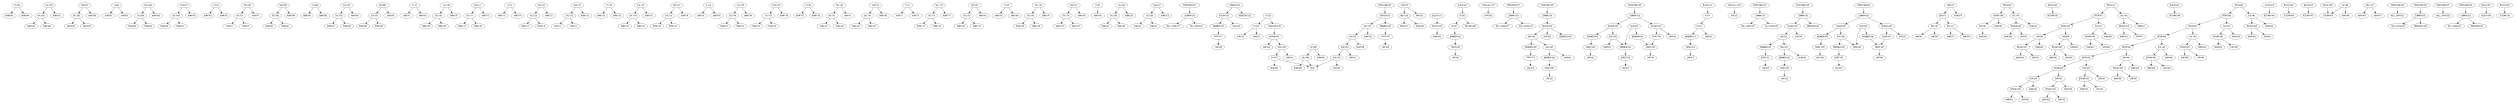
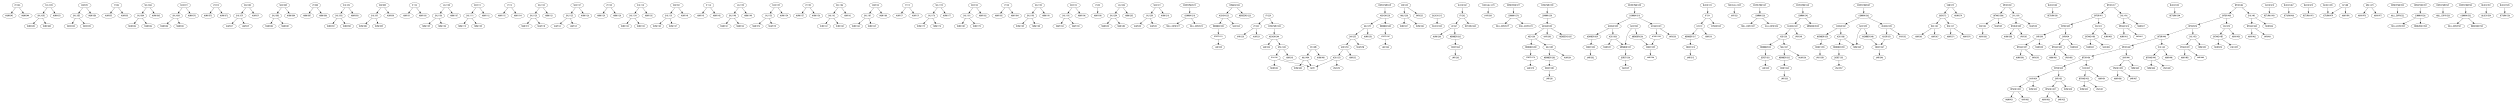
  digraph {
    fontname="Roboto Condensed"
    node [fontname="Roboto Condensed"]
    edge [fontname="Roboto Condensed"]
    LT1046
    NUM1045
    NUM1044
    SHL1050
    NUM1049
    NUM1048
    SHL1052
    NUM1051
    SHL1055
    NUM1054
    NUM1053
    SHR1057
    NUM1056
    LT1060
    NUM1059
    NUM1058
    SHL1064
    NUM1063
    NUM1062
    SHL1066
    NUM1065
    SHL1069
    NUM1068
    NUM1067
    SHR1071
    NUM1070
    LT1074
    NUM1073
    NUM1072
    SHL1078
    NUM1077
    NUM1076
    SHL1080
    NUM1079
    SHL1083
    NUM1082
    NUM1081
    SHR1085
    NUM1084
    LT1088
    NUM1087
    NUM1086
    SHL1092
    NUM1091
    NUM1090
    SHL1094
    NUM1093
    SHL1097
    NUM1096
    NUM1095
    SHR1099
    NUM1098
    LT1102
    NUM1101
    NUM1100
    SHL1106
    NUM1105
    NUM1104
    SHL1108
    NUM1107
    SHL1111
    NUM1110
    NUM1109
    SHR1113
    NUM1112
    LT1116
    NUM1115
    NUM1114
    SHL1120
    NUM1119
    NUM1118
    SHL1122
    NUM1121
    SHL1125
    NUM1124
    NUM1123
    SHR1127
    NUM1126
    LT1130
    NUM1129
    NUM1128
    SHL1134
    NUM1133
    NUM1132
    SHL1136
    NUM1135
    SHL1139
    NUM1138
    NUM1137
    SHR1141
    NUM1140
    LT1144
    NUM1143
    NUM1142
    SHL1148
    NUM1147
    NUM1146
    SHL1150
    NUM1149
    SHL1153
    NUM1152
    NUM1151
    SHR1155
    NUM1154
    LT1158
    NUM1157
    NUM1156
    SHL1162
    NUM1161
    NUM1160
    SHL1164
    NUM1163
    SHL1167
    NUM1166
    NUM1165
    SHR1169
    NUM1168
    LT1172
    NUM1171
    NUM1170
    SHL1176
    NUM1175
    NUM1174
    SHL1178
    NUM1177
    SHL1181
    NUM1180
    NUM1179
    SHR1183
    NUM1182
    LT1186
    NUM1185
    NUM1184
    SHL1190
    NUM1189
    NUM1188
    SHL1192
    NUM1191
    SHL1195
    NUM1194
    NUM1193
    SHR1197
    NUM1196
    LT1200
    NUM1198
    SHL1204
    NUM1203
    NUM1202
    SHL1206
    NUM1205
    SHL1209
    NUM1208
    NUM1207
    SHR1211
    NUM1210
    COMMA1218
    NULL_EXPR1217
    NULL_EXPR1216
    EXPRSTMR1219
    DEREF1221
    VAR1220
    MEMBER1222
    ASSIGN1225
    VAR1224
    COMMA1226
    MEMZERO1223
    LT1232
    VAR1230
    NUM1231
    IF1229
    EXPRSTMR1233
    ASSIGN1244
    MUL1238
    NUM1237
    NUM1236
    ADD1239
    VAR1235
    DIV1241
    NUM1240
    CAST0
    MUL1243
    NUM1242
    VAR1234
    DEREF1247
    VAR1246
    MEMBER1248
    ADD1251
    VAR1250
    ADD1253
    NUM1252
    DIV1255
    NUM1254
    MUL1257
    NUM1256
    ASSIGN1258
    EXPRSTMR1245
    BLOCK1215
    BLOCK1228
    DEREF1264
    VAR1263
    MEMBER1265
    LE1267
    NUM1266
    IF1262
    RETURN1268
    FUNCCALL1273
    VAR1269
    COMMA1276
    NULL_EXPR1275
    NULL_EXPR1274
    EXPRSTMR1277
    DEREF1279
    VAR1278
    MEMBER1280
    DEREF1282
    VAR1281
    MEMBER1283
    MUL1285
    NUM1284
    ADD1286
    ASSIGN1289
    VAR1288
    MEMZERO1287
    COMMA1290
    EXPRSTMR1291
    DEREF1295
    VAR1294
    MEMBER1296
    ADD1298
    MEMBER1307
    ADDR1299
    ASSIGN1301
    VAR1300
    DEREF1303
    VAR1302
    MEMBER1304
    DEREF1306
    VAR1305
    ADD1308
    NUM1297
    ASSIGN1309
    COMMA1310
    EXPRSTMR1293
    BLOCK1261
    DEREF1316
    VAR1315
    MEMBER1317
    LE1319
    NUM1318
    IF1314
+   RETURN1320
    FUNCCALL1325
    VAR1321
    COMMA1328
    NULL_EXPR1327
    NULL_EXPR1326
    EXPRSTMR1329
    DEREF1331
    VAR1330
    MEMBER1332
    DEREF1334
    VAR1333
    MEMBER1335
    MUL1337
    NUM1336
    ADD1338
    ASSIGN1341
    VAR1340
    COMMA1342
    MEMZERO1339
    EXPRSTMR1343
    DEREF1347
    VAR1346
    MEMBER1348
    ADD1350
    NUM1349
    ADDR1351
    ASSIGN1353
    VAR1352
    DEREF1355
    VAR1354
    MEMBER1356
    DEREF1358
    VAR1357
    MEMBER1359
    ADD1360
    ASSIGN1361
    COMMA1362
    EXPRSTMR1345
    BLOCK1313
    MUL1369
    NUM1368
    NUM1367
    MUL1372
    NUM1371
    NUM1370
    SUB1373
    SUB1375
    NUM1374
    SHR1384
    NUM1383
    BITAND1386
    NUM1385
    BITAND1389
    NUM1388
    VAR1387
    SHL1391
    NUM1390
    BITOR1392
    BLOCK1380
    RETURN1381
    BITAND1397
    NUM1396
    VAR1395
    SHR1399
    NUM1398
    BITAND1402
    NUM1401
    VAR1400
    SHR1404
    NUM1403
    BITOR1405
    BITAND1408
    NUM1407
    VAR1406
    SHL1410
    NUM1409
    BITOR1411
    BITAND1414
    NUM1413
    VAR1412
    SHL1416
    NUM1415
    BITOR1417
    BLOCK1393
    RETURN1394
    BITAND1422
    NUM1421
    VAR1420
    SHR1424
    NUM1423
    BITAND1427
    NUM1426
    VAR1425
    SHR1429
    NUM1428
    BITOR1430
    BITAND1433
    NUM1432
    VAR1431
    SHR1435
    NUM1434
    BITOR1436
    BITAND1439
    NUM1438
    VAR1437
    SHR1441
    NUM1440
    BITOR1442
    BITAND1445
    NUM1444
    VAR1443
    SHL1447
    NUM1446
    BITOR1448
    BITAND1451
    NUM1450
    VAR1449
    SHL1453
    NUM1452
    BITOR1454
    BITAND1457
    NUM1456
    VAR1455
    SHL1459
    NUM1458
    BITOR1460
    BITAND1463
    NUM1462
    VAR1461
    SHL1465
    NUM1464
    BITOR1466
    BLOCK1418
    RETURN1419
    BLOCK1467
    RETURN1468
    BLOCK1470
    RETURN1471
    BLOCK1473
    RETURN1474
    MUL1479
    NUM1478
    NUM1477
    DIV1480
    NUM1476
    MUL1484
    NUM1482
    DIV1485
    NUM1481
    EXPRSTMR1523
    NULL_EXPR1522
    COMMA1526
    NULL_EXPR1525
    MEMZERO1524
    EXPRSTMR1527
    EXPRSTMR1529
    NULL_EXPR1528
    COMMA1532
    NULL_EXPR1531
    MEMZERO1530
    EXPRSTMR1533
    BLOCK1521
    BLOCK1534
    BLOCK1535
    RETURN1536
    LT1046 -> NUM1045
    LT1046 -> NUM1044
    SHL1050 -> NUM1049
    SHL1050 -> NUM1048
    SHL1052 -> SHL1050
    SHL1052 -> NUM1051
    SHL1055 -> NUM1054
    SHL1055 -> NUM1053
    SHR1057 -> SHL1055
    SHR1057 -> NUM1056
    LT1060 -> NUM1059
    LT1060 -> NUM1058
    SHL1064 -> NUM1063
    SHL1064 -> NUM1062
    SHL1066 -> SHL1064
    SHL1066 -> NUM1065
    SHL1069 -> NUM1068
    SHL1069 -> NUM1067
    SHR1071 -> SHL1069
    SHR1071 -> NUM1070
    LT1074 -> NUM1073
    LT1074 -> NUM1072
    SHL1078 -> NUM1077
    SHL1078 -> NUM1076
    SHL1080 -> SHL1078
    SHL1080 -> NUM1079
    SHL1083 -> NUM1082
    SHL1083 -> NUM1081
    SHR1085 -> SHL1083
    SHR1085 -> NUM1084
    LT1088 -> NUM1087
    LT1088 -> NUM1086
    SHL1092 -> NUM1091
    SHL1092 -> NUM1090
    SHL1094 -> SHL1092
    SHL1094 -> NUM1093
    SHL1097 -> NUM1096
    SHL1097 -> NUM1095
    SHR1099 -> SHL1097
    SHR1099 -> NUM1098
    LT1102 -> NUM1101
    LT1102 -> NUM1100
    SHL1106 -> NUM1105
    SHL1106 -> NUM1104
    SHL1108 -> SHL1106
    SHL1108 -> NUM1107
    SHL1111 -> NUM1110
    SHL1111 -> NUM1109
    SHR1113 -> SHL1111
    SHR1113 -> NUM1112
    LT1116 -> NUM1115
    LT1116 -> NUM1114
    SHL1120 -> NUM1119
    SHL1120 -> NUM1118
    SHL1122 -> SHL1120
    SHL1122 -> NUM1121
    SHL1125 -> NUM1124
    SHL1125 -> NUM1123
    SHR1127 -> SHL1125
    SHR1127 -> NUM1126
    LT1130 -> NUM1129
    LT1130 -> NUM1128
    SHL1134 -> NUM1133
    SHL1134 -> NUM1132
    SHL1136 -> SHL1134
    SHL1136 -> NUM1135
    SHL1139 -> NUM1138
    SHL1139 -> NUM1137
    SHR1141 -> SHL1139
    SHR1141 -> NUM1140
    LT1144 -> NUM1143
    LT1144 -> NUM1142
    SHL1148 -> NUM1147
    SHL1148 -> NUM1146
    SHL1150 -> SHL1148
    SHL1150 -> NUM1149
    SHL1153 -> NUM1152
    SHL1153 -> NUM1151
    SHR1155 -> SHL1153
    SHR1155 -> NUM1154
    LT1158 -> NUM1157
    LT1158 -> NUM1156
    SHL1162 -> NUM1161
    SHL1162 -> NUM1160
    SHL1164 -> SHL1162
    SHL1164 -> NUM1163
    SHL1167 -> NUM1166
    SHL1167 -> NUM1165
    SHR1169 -> SHL1167
    SHR1169 -> NUM1168
    LT1172 -> NUM1171
    LT1172 -> NUM1170
    SHL1176 -> NUM1175
    SHL1176 -> NUM1174
    SHL1178 -> SHL1176
    SHL1178 -> NUM1177
    SHL1181 -> NUM1180
    SHL1181 -> NUM1179
    SHR1183 -> SHL1181
    SHR1183 -> NUM1182
    LT1186 -> NUM1185
    LT1186 -> NUM1184
    SHL1190 -> NUM1189
    SHL1190 -> NUM1188
    SHL1192 -> SHL1190
    SHL1192 -> NUM1191
    SHL1195 -> NUM1194
    SHL1195 -> NUM1193
    SHR1197 -> SHL1195
    SHR1197 -> NUM1196
    LT1200 -> NUM1198
    SHL1204 -> NUM1203
    SHL1204 -> NUM1202
    SHL1206 -> SHL1204
    SHL1206 -> NUM1205
    SHL1209 -> NUM1208
    SHL1209 -> NUM1207
    SHR1211 -> SHL1209
    SHR1211 -> NUM1210
    COMMA1218 -> NULL_EXPR1217
    COMMA1218 -> NULL_EXPR1216
    EXPRSTMR1219 -> COMMA1218
    DEREF1221 -> VAR1220
    MEMBER1222 -> DEREF1221
    ASSIGN1225 -> MEMBER1222
    ASSIGN1225 -> VAR1224
    COMMA1226 -> ASSIGN1225
    COMMA1226 -> MEMZERO1223
    LT1232 -> VAR1230
    LT1232 -> NUM1231
    IF1229 -> LT1232
    IF1229 -> EXPRSTMR1233
    EXPRSTMR1233 -> ASSIGN1244
    ASSIGN1244 -> MUL1243
    ASSIGN1244 -> VAR1234
    MUL1238 -> NUM1237
    MUL1238 -> NUM1236
    ADD1239 -> MUL1238
    ADD1239 -> VAR1235
    DIV1241 -> NUM1240
    DIV1241 -> CAST0
    MUL1243 -> DIV1241
    MUL1243 -> NUM1242
    DEREF1247 -> VAR1246
    MEMBER1248 -> DEREF1247
    ADD1251 -> CAST0
    ADD1251 -> VAR1250
    ADD1253 -> ADD1251
    ADD1253 -> NUM1252
    DIV1255 -> ADD1253
    DIV1255 -> NUM1254
    MUL1257 -> DIV1255
    MUL1257 -> NUM1256
    ASSIGN1258 -> MEMBER1248
    ASSIGN1258 -> MUL1257
    EXPRSTMR1245 -> ASSIGN1258
    BLOCK1215 -> BLOCK1228
    DEREF1264 -> VAR1263
    MEMBER1265 -> DEREF1264
    LE1267 -> MEMBER1265
-   BLOCK1228 -> NUM1266
+   LE1267 -> NUM1266
    IF1262 -> LE1267
    IF1262 -> RETURN1268
    FUNCCALL1273 -> VAR1269
    COMMA1276 -> NULL_EXPR1275
    COMMA1276 -> NULL_EXPR1274
    EXPRSTMR1277 -> COMMA1276
    DEREF1279 -> VAR1278
    MEMBER1280 -> DEREF1279
    DEREF1282 -> VAR1281
    MEMBER1283 -> DEREF1282
    MUL1285 -> MEMBER1283
    MUL1285 -> NUM1284
    ADD1286 -> MEMBER1280
    ADD1286 -> MUL1285
    ASSIGN1289 -> ADD1286
    ASSIGN1289 -> VAR1288
    ASSIGN1289 -> MEMZERO1287
    COMMA1290 -> ASSIGN1289
    EXPRSTMR1291 -> COMMA1290
    DEREF1295 -> VAR1294
    MEMBER1296 -> DEREF1295
    ADD1298 -> MEMBER1296
    ADD1298 -> MEMBER1307
    MEMBER1307 -> DEREF1306
    ADDR1299 -> DEREF1295
    ASSIGN1301 -> ADDR1299
    ASSIGN1301 -> VAR1300
    DEREF1303 -> VAR1302
    MEMBER1304 -> DEREF1303
    DEREF1306 -> VAR1305
    ADD1308 -> MEMBER1307
    ADD1308 -> NUM1297
    ASSIGN1309 -> MEMBER1304
    ASSIGN1309 -> ADD1308
    COMMA1310 -> ASSIGN1301
    COMMA1310 -> ASSIGN1309
    EXPRSTMR1293 -> COMMA1310
    BLOCK1261 -> IF1262
    DEREF1316 -> VAR1315
    MEMBER1317 -> DEREF1316
    LE1319 -> MEMBER1317
    LE1319 -> NUM1318
    IF1314 -> LE1319
+   IF1314 -> RETURN1320
    FUNCCALL1325 -> VAR1321
    COMMA1328 -> NULL_EXPR1327
    COMMA1328 -> NULL_EXPR1326
    EXPRSTMR1329 -> COMMA1328
    DEREF1331 -> VAR1330
    MEMBER1332 -> DEREF1331
    DEREF1334 -> VAR1333
    MEMBER1335 -> DEREF1334
    MUL1337 -> MEMBER1335
    MUL1337 -> NUM1336
    ADD1338 -> MEMBER1332
    ADD1338 -> MUL1337
    ASSIGN1341 -> ADD1338
    ASSIGN1341 -> VAR1340
    COMMA1342 -> ASSIGN1341
    COMMA1342 -> MEMZERO1339
    EXPRSTMR1343 -> COMMA1342
    DEREF1347 -> VAR1346
    MEMBER1348 -> DEREF1347
    ADD1350 -> MEMBER1348
    ADD1350 -> NUM1349
    ADDR1351 -> DEREF1347
    ASSIGN1353 -> ADDR1351
    ASSIGN1353 -> VAR1352
    DEREF1355 -> VAR1354
    MEMBER1356 -> DEREF1355
    DEREF1358 -> VAR1357
    MEMBER1359 -> DEREF1358
    ADD1360 -> NUM1349
    ADD1360 -> MEMBER1359
    ASSIGN1361 -> MEMBER1356
    ASSIGN1361 -> ADD1360
    COMMA1362 -> ASSIGN1353
    COMMA1362 -> ASSIGN1361
    EXPRSTMR1345 -> COMMA1362
    BLOCK1313 -> IF1314
    MUL1369 -> NUM1368
    MUL1369 -> NUM1367
    MUL1372 -> NUM1371
    MUL1372 -> NUM1370
    SUB1373 -> MUL1369
    SUB1373 -> MUL1372
    SUB1375 -> SUB1373
    SUB1375 -> NUM1374
    SHR1384 -> NUM1383
    BITAND1386 -> SHR1384
    BITAND1386 -> NUM1385
    BITAND1389 -> NUM1388
    BITAND1389 -> VAR1387
    SHL1391 -> BITAND1389
    SHL1391 -> NUM1390
    BITOR1392 -> BITAND1386
    BITOR1392 -> SHL1391
    BLOCK1380 -> RETURN1381
    BITAND1397 -> NUM1396
    BITAND1397 -> VAR1395
    SHR1399 -> BITAND1397
    SHR1399 -> NUM1398
    BITAND1402 -> NUM1401
    BITAND1402 -> VAR1400
    SHR1404 -> BITAND1402
    SHR1404 -> NUM1403
    BITOR1405 -> SHR1399
    BITOR1405 -> SHR1404
    BITAND1408 -> NUM1407
    BITAND1408 -> VAR1406
    SHL1410 -> BITAND1408
    SHL1410 -> NUM1409
    BITOR1411 -> BITOR1405
    BITOR1411 -> SHL1410
    BITAND1414 -> NUM1413
    BITAND1414 -> VAR1412
    SHL1416 -> BITAND1414
    SHL1416 -> NUM1415
    BITOR1417 -> BITOR1411
    BITOR1417 -> SHL1416
    BLOCK1393 -> RETURN1394
    BITAND1422 -> NUM1421
    BITAND1422 -> VAR1420
    SHR1424 -> BITAND1422
    SHR1424 -> NUM1423
    BITAND1427 -> NUM1426
    BITAND1427 -> VAR1425
    SHR1429 -> BITAND1427
    SHR1429 -> NUM1428
    BITOR1430 -> SHR1424
    BITOR1430 -> SHR1429
    BITAND1433 -> NUM1432
    BITAND1433 -> VAR1431
    SHR1435 -> BITAND1433
    SHR1435 -> NUM1434
    BITOR1436 -> BITOR1430
    BITOR1436 -> SHR1435
    BITAND1439 -> NUM1438
    BITAND1439 -> VAR1437
    SHR1441 -> BITAND1439
    SHR1441 -> NUM1440
    BITOR1442 -> BITOR1436
    BITOR1442 -> SHR1441
    BITAND1445 -> NUM1444
    BITAND1445 -> VAR1443
    SHL1447 -> BITAND1445
    SHL1447 -> NUM1446
    BITOR1448 -> BITOR1442
    BITOR1448 -> SHL1447
    BITAND1451 -> NUM1450
    BITAND1451 -> VAR1449
    SHL1453 -> BITAND1451
    SHL1453 -> NUM1452
    BITOR1454 -> BITOR1448
    BITOR1454 -> SHL1453
    BITAND1457 -> NUM1456
    BITAND1457 -> VAR1455
    SHL1459 -> BITAND1457
    SHL1459 -> NUM1458
    BITOR1460 -> BITOR1454
    BITOR1460 -> SHL1459
    BITAND1463 -> NUM1462
    BITAND1463 -> VAR1461
    SHL1465 -> BITAND1463
    SHL1465 -> NUM1464
    BITOR1466 -> BITOR1460
    BITOR1466 -> SHL1465
    BLOCK1418 -> RETURN1419
    BLOCK1467 -> RETURN1468
    BLOCK1470 -> RETURN1471
    BLOCK1473 -> RETURN1474
    MUL1479 -> NUM1478
    MUL1479 -> NUM1477
    DIV1480 -> RETURN1474
    DIV1480 -> NUM1476
    MUL1484 -> CAST0
    MUL1484 -> NUM1482
    DIV1485 -> MUL1484
    DIV1485 -> NUM1481
    EXPRSTMR1523 -> NULL_EXPR1522
    COMMA1526 -> NULL_EXPR1525
    COMMA1526 -> MEMZERO1524
    EXPRSTMR1527 -> COMMA1526
    EXPRSTMR1529 -> NULL_EXPR1528
    COMMA1532 -> NULL_EXPR1531
    COMMA1532 -> MEMZERO1530
    EXPRSTMR1533 -> COMMA1532
    BLOCK1521 -> BLOCK1534
    BLOCK1535 -> RETURN1536
  }
